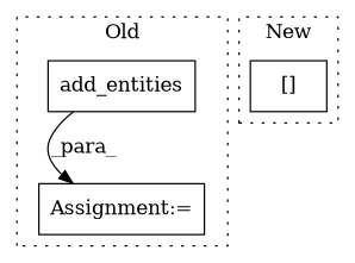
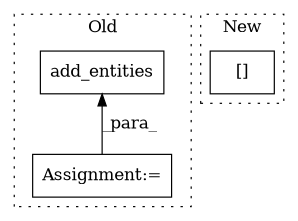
  digraph {
    node [shape=box]
    n1 [a=32 l="13,1" label=add_entities s="3252,3320"]
    n2 [a=7 l=1 label="Assignment:=" s=3121]
    n3 [a=2 l="7,1" label="[]" s="3157,3170"]
    subgraph cluster_1 {
      label=Old
      style=dotted
      n1
      n2
    }
    subgraph cluster_2 {
      label=New
      style=dotted
      n3
    }
-   n1 -> n2 [label=_para_]
+   n2 -> n1 [label=_para_]
  }
